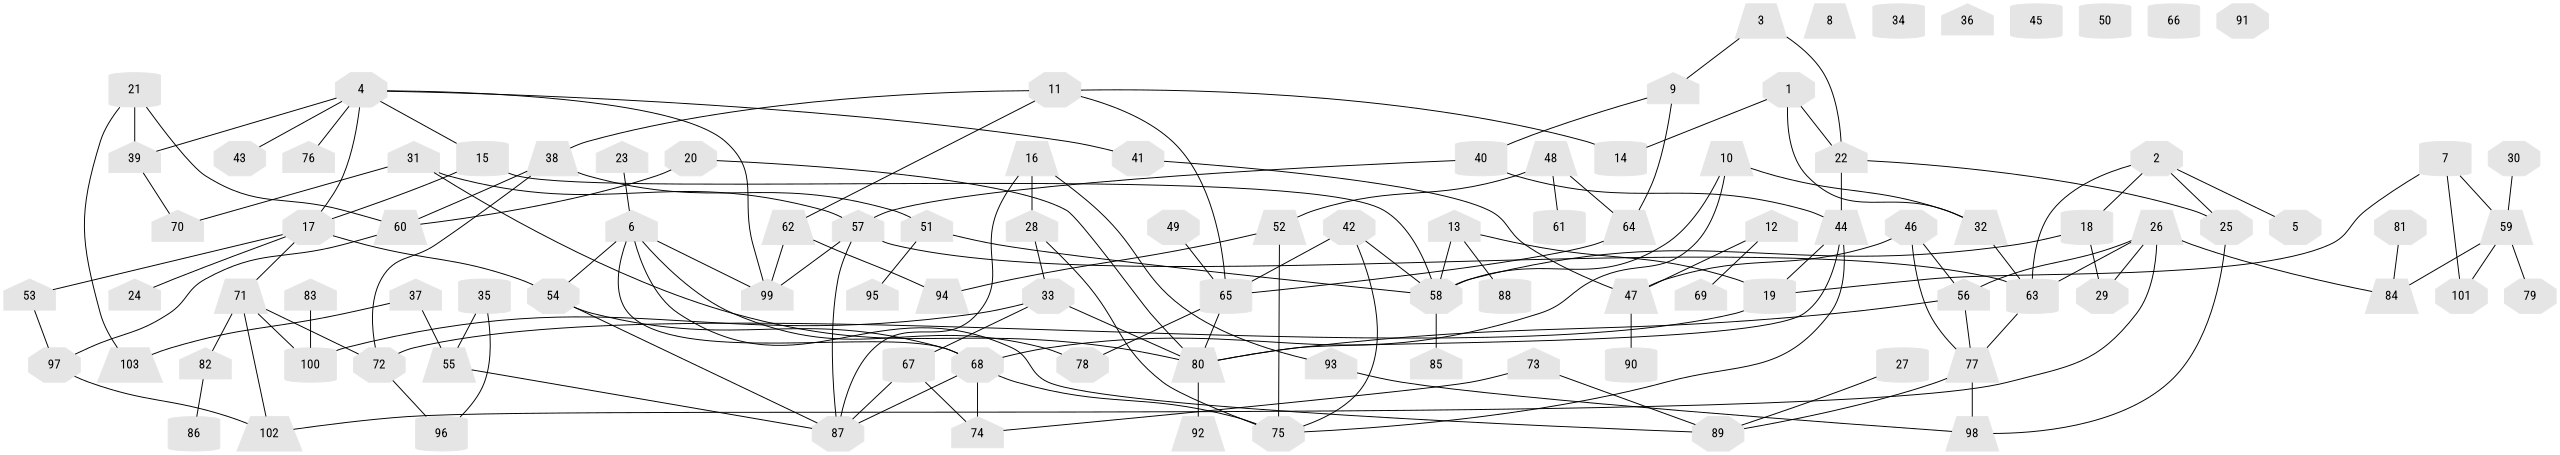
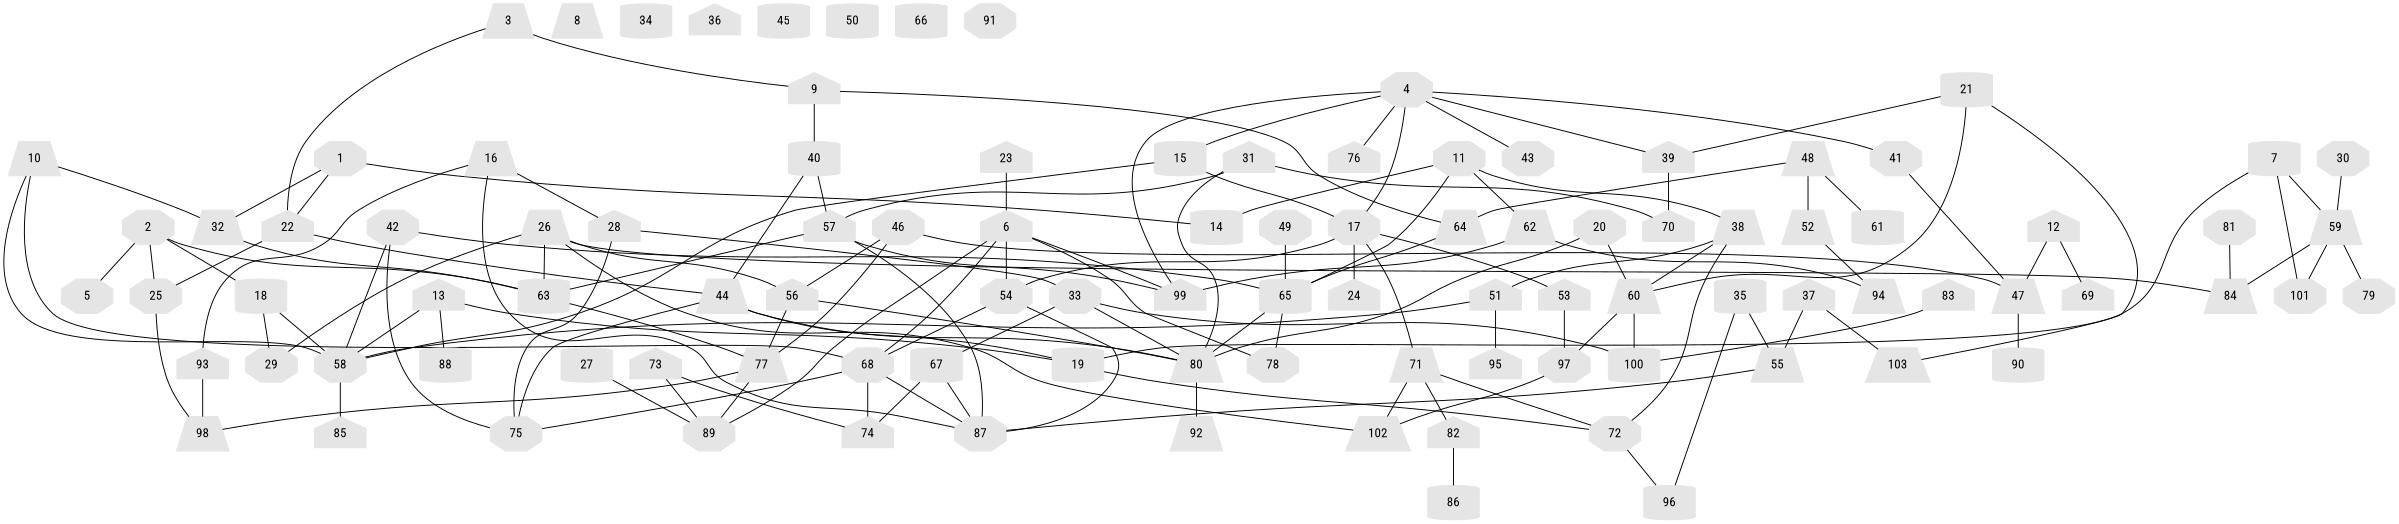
  graph {
    fontname="Roboto Condensed"
    node [color=gray90 fontname="Roboto Condensed" shape=octagon style=filled]
    edge [fontname="Roboto Condensed"]
    14 [shape=cylinder]
    1
    22 [shape=house]
    32 [shape=trapezium]
    25
    44 [shape=trapezium]
    63 [shape=cylinder]
    2
    5
    18 [shape=cylinder]
    58
    29
    98 [shape=trapezium]
    77 [shape=trapezium]
    3 [shape=trapezium]
    9 [shape=house]
    40 [shape=cylinder]
    64 [shape=trapezium]
    15 [shape=cylinder]
    4
    17
    39 [shape=house]
    41
    43
    76 [shape=house]
    99 [shape=house]
    54
    24 [shape=house]
    53 [shape=house]
    71 [shape=trapezium]
    70 [shape=house]
    47 [shape=trapezium]
    6 [shape=house]
    68
    78
    89
    87
    75
    74 [shape=house]
    7 [shape=cylinder]
    19 [shape=cylinder]
    59 [shape=trapezium]
    101
    72
    84 [shape=trapezium]
    79
    8 [shape=trapezium]
    57 [shape=house]
    65 [shape=cylinder]
    10 [shape=trapezium]
    85 [shape=house]
    11
    38 [shape=trapezium]
    62 [shape=trapezium]
    60 [shape=trapezium]
    51 [shape=house]
    94 [shape=trapezium]
    80 [shape=trapezium]
    12 [shape=house]
    69 [shape=house]
    90 [shape=cylinder]
    13 [shape=house]
    88 [shape=cylinder]
    16 [shape=trapezium]
    28 [shape=house]
    93 [shape=house]
    33
    97
    102 [shape=trapezium]
    82 [shape=house]
    96 [shape=cylinder]
    20
    100 [shape=cylinder]
    92 [shape=trapezium]
    21 [shape=cylinder]
    103 [shape=trapezium]
    23 [shape=house]
    26 [shape=trapezium]
    56 [shape=house]
    27 [shape=cylinder]
    67 [shape=cylinder]
    30
    31 [shape=house]
    34 [shape=cylinder]
    35 [shape=cylinder]
    55 [shape=trapezium]
    36 [shape=house]
    37 [shape=house]
    95 [shape=house]
    42
    45 [shape=cylinder]
    46
    48 [shape=trapezium]
    52 [shape=trapezium]
    61 [shape=cylinder]
    49
    50 [shape=cylinder]
    66 [shape=cylinder]
    86 [shape=cylinder]
    73 [shape=house]
    81
    83 [shape=house]
    91
    1 -- 14
    1 -- 22
    1 -- 32
    22 -- 25
    22 -- 44
    32 -- 63
    25 -- 98
    44 -- 75
    44 -- 19
    44 -- 80
    63 -- 77
    2 -- 25
    2 -- 63
    2 -- 5
    2 -- 18
    18 -- 58
    18 -- 29
    58 -- 85
    77 -- 98
    77 -- 89
    3 -- 22
    3 -- 9
    9 -- 40
    9 -- 64
    40 -- 44
    40 -- 57
    64 -- 65
    15 -- 58
    15 -- 17
    4 -- 15
    4 -- 17
    4 -- 39
    4 -- 41
    4 -- 43
    4 -- 76
    4 -- 99
    17 -- 54
    17 -- 24
    17 -- 53
    17 -- 71
    39 -- 70
    41 -- 47
    54 -- 68
    54 -- 87
    53 -- 97
    71 -- 72
    71 -- 102
    71 -- 82
    47 -- 90
    6 -- 99
    6 -- 54
    6 -- 68
    6 -- 78
    6 -- 89
    68 -- 87
    68 -- 75
    68 -- 74
    7 -- 19
    7 -- 59
    7 -- 101
    19 -- 72
    59 -- 101
    59 -- 84
    59 -- 79
    72 -- 96
    57 -- 63
    57 -- 99
    57 -- 87
    65 -- 78
    65 -- 80
    10 -- 32
    10 -- 58
    10 -- 68
    11 -- 14
    11 -- 65
    11 -- 38
    11 -- 62
    38 -- 72
    38 -- 60
    38 -- 51
    62 -- 99
    62 -- 94
    60 -- 97
-   71 -- 100
+   60 -- 100
    51 -- 58
    51 -- 95
    80 -- 92
    12 -- 47
    12 -- 69
    13 -- 58
    13 -- 19
    13 -- 88
    16 -- 87
    16 -- 28
    16 -- 93
    28 -- 75
    28 -- 33
    93 -- 98
    33 -- 80
    33 -- 100
    33 -- 67
    97 -- 102
    82 -- 86
    20 -- 60
    20 -- 80
    21 -- 39
    21 -- 60
    21 -- 103
    23 -- 6
    26 -- 63
    26 -- 29
    26 -- 84
    26 -- 102
    26 -- 56
    56 -- 77
    56 -- 80
    27 -- 89
    67 -- 87
    67 -- 74
    30 -- 59
    31 -- 70
    31 -- 57
    31 -- 80
    35 -- 96
    35 -- 55
    55 -- 87
    37 -- 103
    37 -- 55
    42 -- 58
    42 -- 75
    42 -- 65
    46 -- 77
    46 -- 47
    46 -- 56
    48 -- 64
    48 -- 52
    48 -- 61
-   52 -- 75
    52 -- 94
    49 -- 65
    73 -- 89
    73 -- 74
    81 -- 84
    83 -- 100
  }
